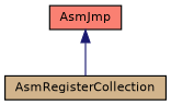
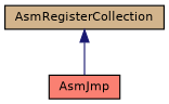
  digraph {
    node [color=black fontname=Helvetica fontsize=10 shape=record style=filled]
    n1 [fillcolor=salmon fontcolor=black height=0.2 label=AsmJmp width=0.4]
    n2 [fillcolor=tan height=0.2 label=AsmRegisterCollection width=0.4]
-   n1 -> n2 [color=midnightblue dir=back fontname=Helvetica fontsize=10 labelfontname=Helvetica labelfontsize=10 style=solid]
+   n2 -> n1 [color=midnightblue dir=back fontname=Helvetica fontsize=10 labelfontname=Helvetica labelfontsize=10 style=solid]
  }
